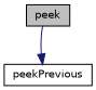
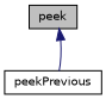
  digraph {
    rankdir=TB
    node [color=black fontname=Helvetica fontsize=10 shape=record style=filled]
    n1 [fillcolor=grey75 fontcolor=black height=0.2 label=peek width=0.4]
    n2 [fillcolor=white height=0.2 label=peekPrevious width=0.4]
-   n1 -> n2 [color=midnightblue fontname=Helvetica fontsize=10 labelfontname=Helvetica labelfontsize=10 style=solid]
+   n2 -> n1 [color=midnightblue fontname=Helvetica fontsize=10 labelfontname=Helvetica labelfontsize=10 style=solid]
  }
